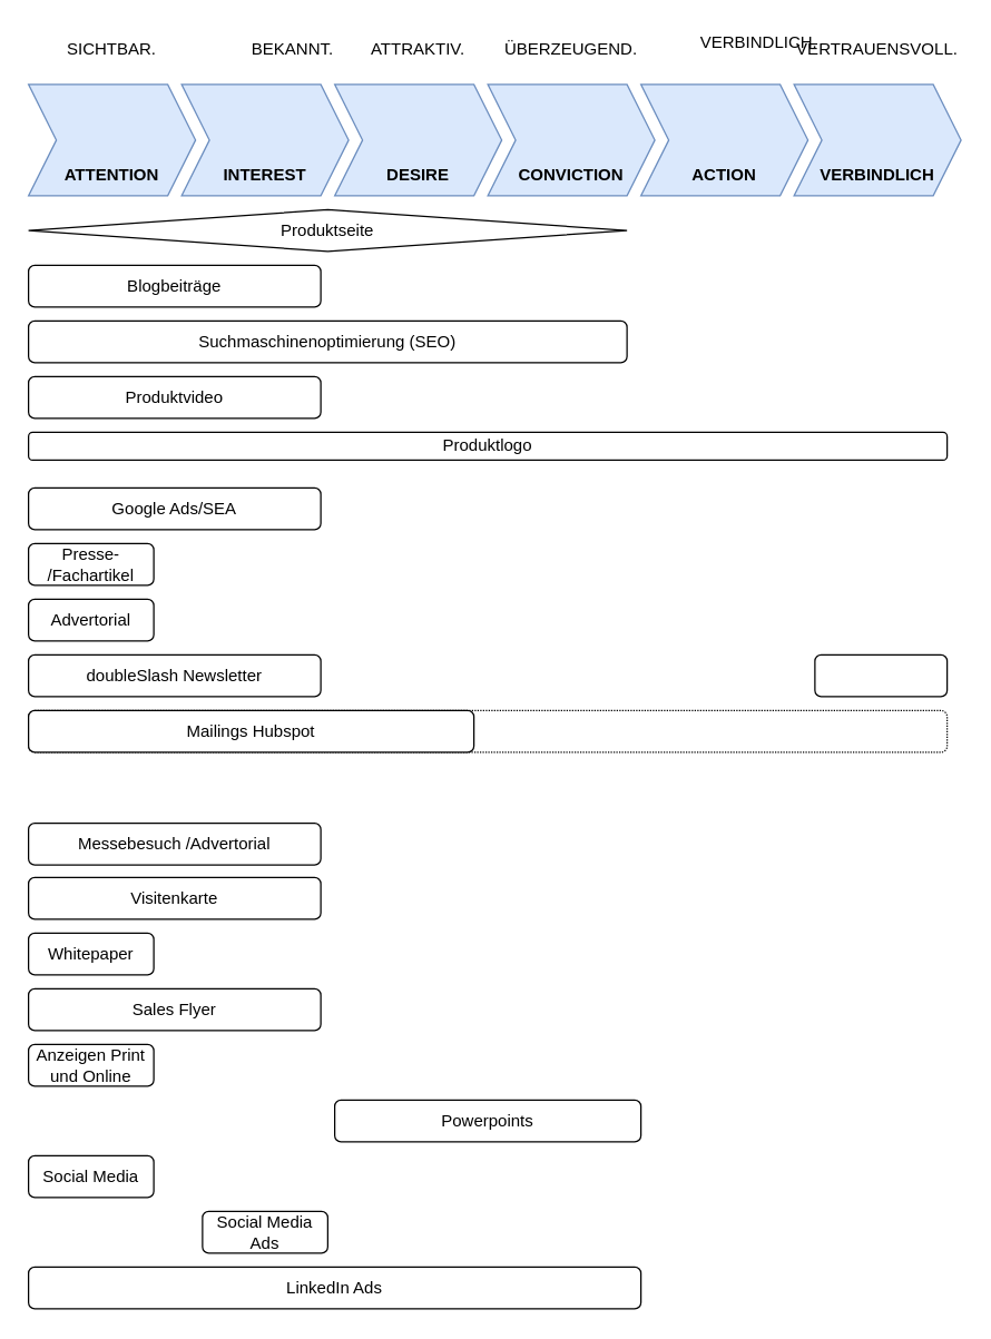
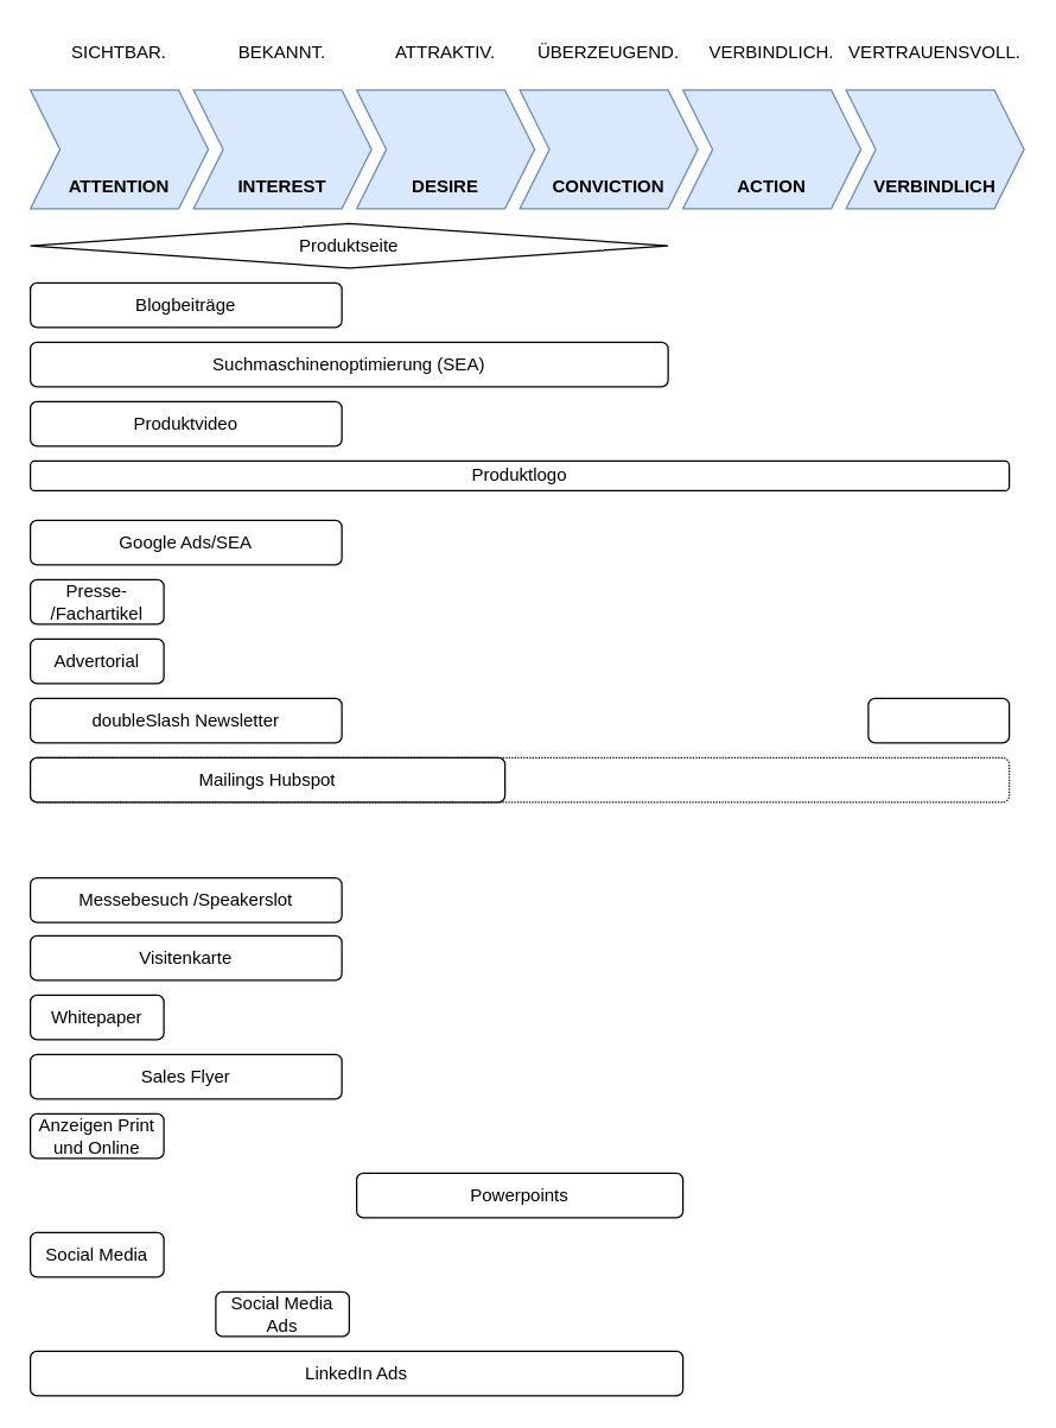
  <mxCell id="0" />
  <mxCell id="1" parent="0" />
  <mxCell id="2" value="" style="shape=step;perimeter=stepPerimeter;whiteSpace=wrap;html=1;fixedSize=1;fillColor=#dae8fc;strokeColor=#6c8ebf;" vertex="1" parent="1"><mxGeometry x="20" y="60" width="120" height="80" as="geometry" /></mxCell>
  <mxCell id="3" value="" style="shape=step;perimeter=stepPerimeter;whiteSpace=wrap;html=1;fixedSize=1;fillColor=#dae8fc;strokeColor=#6c8ebf;" vertex="1" parent="1"><mxGeometry x="130" y="60" width="120" height="80" as="geometry" /></mxCell>
  <mxCell id="4" value="" style="shape=step;perimeter=stepPerimeter;whiteSpace=wrap;html=1;fixedSize=1;fillColor=#dae8fc;strokeColor=#6c8ebf;" vertex="1" parent="1"><mxGeometry x="570" y="60" width="120" height="80" as="geometry" /></mxCell>
  <mxCell id="5" value="" style="shape=step;perimeter=stepPerimeter;whiteSpace=wrap;html=1;fixedSize=1;fillColor=#dae8fc;strokeColor=#6c8ebf;" vertex="1" parent="1"><mxGeometry x="460" y="60" width="120" height="80" as="geometry" /></mxCell>
  <mxCell id="6" value="" style="shape=step;perimeter=stepPerimeter;whiteSpace=wrap;html=1;fixedSize=1;fillColor=#dae8fc;strokeColor=#6c8ebf;" vertex="1" parent="1"><mxGeometry x="350" y="60" width="120" height="80" as="geometry" /></mxCell>
  <mxCell id="7" value="" style="shape=step;perimeter=stepPerimeter;whiteSpace=wrap;html=1;fixedSize=1;fillColor=#dae8fc;strokeColor=#6c8ebf;" vertex="1" parent="1"><mxGeometry x="240" y="60" width="120" height="80" as="geometry" /></mxCell>
  <mxCell id="8" value="ATTENTION" style="text;html=1;align=center;verticalAlign=middle;whiteSpace=wrap;rounded=0;fontStyle=1" vertex="1" parent="1"><mxGeometry x="50" y="110" width="60" height="30" as="geometry" /></mxCell>
  <mxCell id="9" value="INTEREST" style="text;html=1;align=center;verticalAlign=middle;whiteSpace=wrap;rounded=0;fontStyle=1" vertex="1" parent="1"><mxGeometry x="160" y="110" width="60" height="30" as="geometry" /></mxCell>
  <mxCell id="10" value="DESIRE" style="text;html=1;align=center;verticalAlign=middle;whiteSpace=wrap;rounded=0;fontStyle=1" vertex="1" parent="1"><mxGeometry x="270" y="110" width="60" height="30" as="geometry" /></mxCell>
  <mxCell id="11" value="CONVICTION" style="text;html=1;align=center;verticalAlign=middle;whiteSpace=wrap;rounded=0;fontStyle=1" vertex="1" parent="1"><mxGeometry x="380" y="110" width="60" height="30" as="geometry" /></mxCell>
  <mxCell id="12" value="ACTION" style="text;html=1;align=center;verticalAlign=middle;whiteSpace=wrap;rounded=0;fontStyle=1" vertex="1" parent="1"><mxGeometry x="490" y="110" width="60" height="30" as="geometry" /></mxCell>
  <mxCell id="13" value="VERBINDLICH" style="text;html=1;align=center;verticalAlign=middle;whiteSpace=wrap;rounded=0;fontStyle=1" vertex="1" parent="1"><mxGeometry x="600" y="110" width="60" height="30" as="geometry" /></mxCell>
  <mxCell id="14" value="SICHTBAR." style="text;html=1;align=center;verticalAlign=middle;whiteSpace=wrap;rounded=0;" vertex="1" parent="1"><mxGeometry x="50" y="20" width="60" height="30" as="geometry" /></mxCell>
- <mxCell id="15" value="BEKANNT." style="text;html=1;align=center;verticalAlign=middle;whiteSpace=wrap;rounded=0;" vertex="1" parent="1"><mxGeometry x="180" y="20" width="60" height="30" as="geometry" /></mxCell>
+ <mxCell id="15" value="BEKANNT." style="text;html=1;align=center;verticalAlign=middle;whiteSpace=wrap;rounded=0;" vertex="1" parent="1"><mxGeometry x="160" y="20" width="60" height="30" as="geometry" /></mxCell>
  <mxCell id="16" value="ATTRAKTIV." style="text;html=1;align=center;verticalAlign=middle;whiteSpace=wrap;rounded=0;" vertex="1" parent="1"><mxGeometry x="270" y="20" width="60" height="30" as="geometry" /></mxCell>
  <mxCell id="17" value="ÜBERZEUGEND." style="text;html=1;align=center;verticalAlign=middle;whiteSpace=wrap;rounded=0;" vertex="1" parent="1"><mxGeometry x="380" y="20" width="60" height="30" as="geometry" /></mxCell>
- <mxCell id="18" value="VERBINDLICH." style="text;html=1;align=center;verticalAlign=middle;whiteSpace=wrap;rounded=0;" vertex="1" parent="1"><mxGeometry x="515" y="15" width="60" height="30" as="geometry" /></mxCell>
+ <mxCell id="18" value="VERBINDLICH." style="text;html=1;align=center;verticalAlign=middle;whiteSpace=wrap;rounded=0;" vertex="1" parent="1"><mxGeometry x="490" y="20" width="60" height="30" as="geometry" /></mxCell>
  <mxCell id="19" value="VERTRAUENSVOLL." style="text;html=1;align=center;verticalAlign=middle;whiteSpace=wrap;rounded=0;" vertex="1" parent="1"><mxGeometry x="600" y="20" width="60" height="30" as="geometry" /></mxCell>
  <mxCell id="20" value="Produktseite" style="rhombus;whiteSpace=wrap;html=1;" vertex="1" parent="1"><mxGeometry x="20" y="150" width="430" height="30" as="geometry" /></mxCell>
  <mxCell id="21" value="Blogbeiträge" style="rounded=1;whiteSpace=wrap;html=1;" vertex="1" parent="1"><mxGeometry x="20" y="190" width="210" height="30" as="geometry" /></mxCell>
- <mxCell id="22" value="Suchmaschinenoptimierung (SEO)" style="rounded=1;whiteSpace=wrap;html=1;" vertex="1" parent="1"><mxGeometry x="20" y="230" width="430" height="30" as="geometry" /></mxCell>
+ <mxCell id="22" value="Suchmaschinenoptimierung (SEA)" style="rounded=1;whiteSpace=wrap;html=1;" vertex="1" parent="1"><mxGeometry x="20" y="230" width="430" height="30" as="geometry" /></mxCell>
  <mxCell id="23" value="Produktvideo" style="rounded=1;whiteSpace=wrap;html=1;" vertex="1" parent="1"><mxGeometry x="20" y="270" width="210" height="30" as="geometry" /></mxCell>
  <mxCell id="24" value="Produktlogo" style="rounded=1;whiteSpace=wrap;html=1;" vertex="1" parent="1"><mxGeometry x="20" y="310" width="660" height="20" as="geometry" /></mxCell>
  <mxCell id="25" value="Google Ads/SEA" style="rounded=1;whiteSpace=wrap;html=1;" vertex="1" parent="1"><mxGeometry x="20" y="350" width="210" height="30" as="geometry" /></mxCell>
  <mxCell id="26" value="Presse- /Fachartikel" style="rounded=1;whiteSpace=wrap;html=1;" vertex="1" parent="1"><mxGeometry x="20" y="390" width="90" height="30" as="geometry" /></mxCell>
  <mxCell id="27" value="Advertorial" style="rounded=1;whiteSpace=wrap;html=1;" vertex="1" parent="1"><mxGeometry x="20" y="430" width="90" height="30" as="geometry" /></mxCell>
  <mxCell id="28" value="doubleSlash Newsletter" style="rounded=1;whiteSpace=wrap;html=1;" vertex="1" parent="1"><mxGeometry x="20" y="470" width="210" height="30" as="geometry" /></mxCell>
  <mxCell id="29" value="" style="rounded=1;whiteSpace=wrap;html=1;" vertex="1" parent="1"><mxGeometry x="585" y="470" width="95" height="30" as="geometry" /></mxCell>
  <mxCell id="30" value="" style="rounded=1;whiteSpace=wrap;html=1;dashed=1;dashPattern=1 1;" vertex="1" parent="1"><mxGeometry x="20" y="510" width="660" height="30" as="geometry" /></mxCell>
  <mxCell id="31" value="Mailings Hubspot" style="rounded=1;whiteSpace=wrap;html=1;" vertex="1" parent="1"><mxGeometry x="20" y="510" width="320" height="30" as="geometry" /></mxCell>
- <mxCell id="32" value="Messebesuch /Advertorial" style="rounded=1;whiteSpace=wrap;html=1;" vertex="1" parent="1"><mxGeometry x="20" y="591" width="210" height="30" as="geometry" /></mxCell>
+ <mxCell id="32" value="Messebesuch /Speakerslot" style="rounded=1;whiteSpace=wrap;html=1;" vertex="1" parent="1"><mxGeometry x="20" y="591" width="210" height="30" as="geometry" /></mxCell>
  <mxCell id="33" value="Visitenkarte" style="rounded=1;whiteSpace=wrap;html=1;" vertex="1" parent="1"><mxGeometry x="20" y="630" width="210" height="30" as="geometry" /></mxCell>
  <mxCell id="34" value="Whitepaper" style="rounded=1;whiteSpace=wrap;html=1;" vertex="1" parent="1"><mxGeometry x="20" y="670" width="90" height="30" as="geometry" /></mxCell>
  <mxCell id="35" value="Sales Flyer" style="rounded=1;whiteSpace=wrap;html=1;" vertex="1" parent="1"><mxGeometry x="20" y="710" width="210" height="30" as="geometry" /></mxCell>
  <mxCell id="36" value="Anzeigen Print und Online" style="rounded=1;whiteSpace=wrap;html=1;" vertex="1" parent="1"><mxGeometry x="20" y="750" width="90" height="30" as="geometry" /></mxCell>
  <mxCell id="37" value="Powerpoints" style="rounded=1;whiteSpace=wrap;html=1;" vertex="1" parent="1"><mxGeometry x="240" y="790" width="220" height="30" as="geometry" /></mxCell>
  <mxCell id="38" value="Social Media" style="rounded=1;whiteSpace=wrap;html=1;" vertex="1" parent="1"><mxGeometry x="20" y="830" width="90" height="30" as="geometry" /></mxCell>
  <mxCell id="39" value="Social Media Ads" style="rounded=1;whiteSpace=wrap;html=1;" vertex="1" parent="1"><mxGeometry x="145" y="870" width="90" height="30" as="geometry" /></mxCell>
  <mxCell id="40" value="LinkedIn Ads" style="rounded=1;whiteSpace=wrap;html=1;" vertex="1" parent="1"><mxGeometry x="20" y="910" width="440" height="30" as="geometry" /></mxCell>
